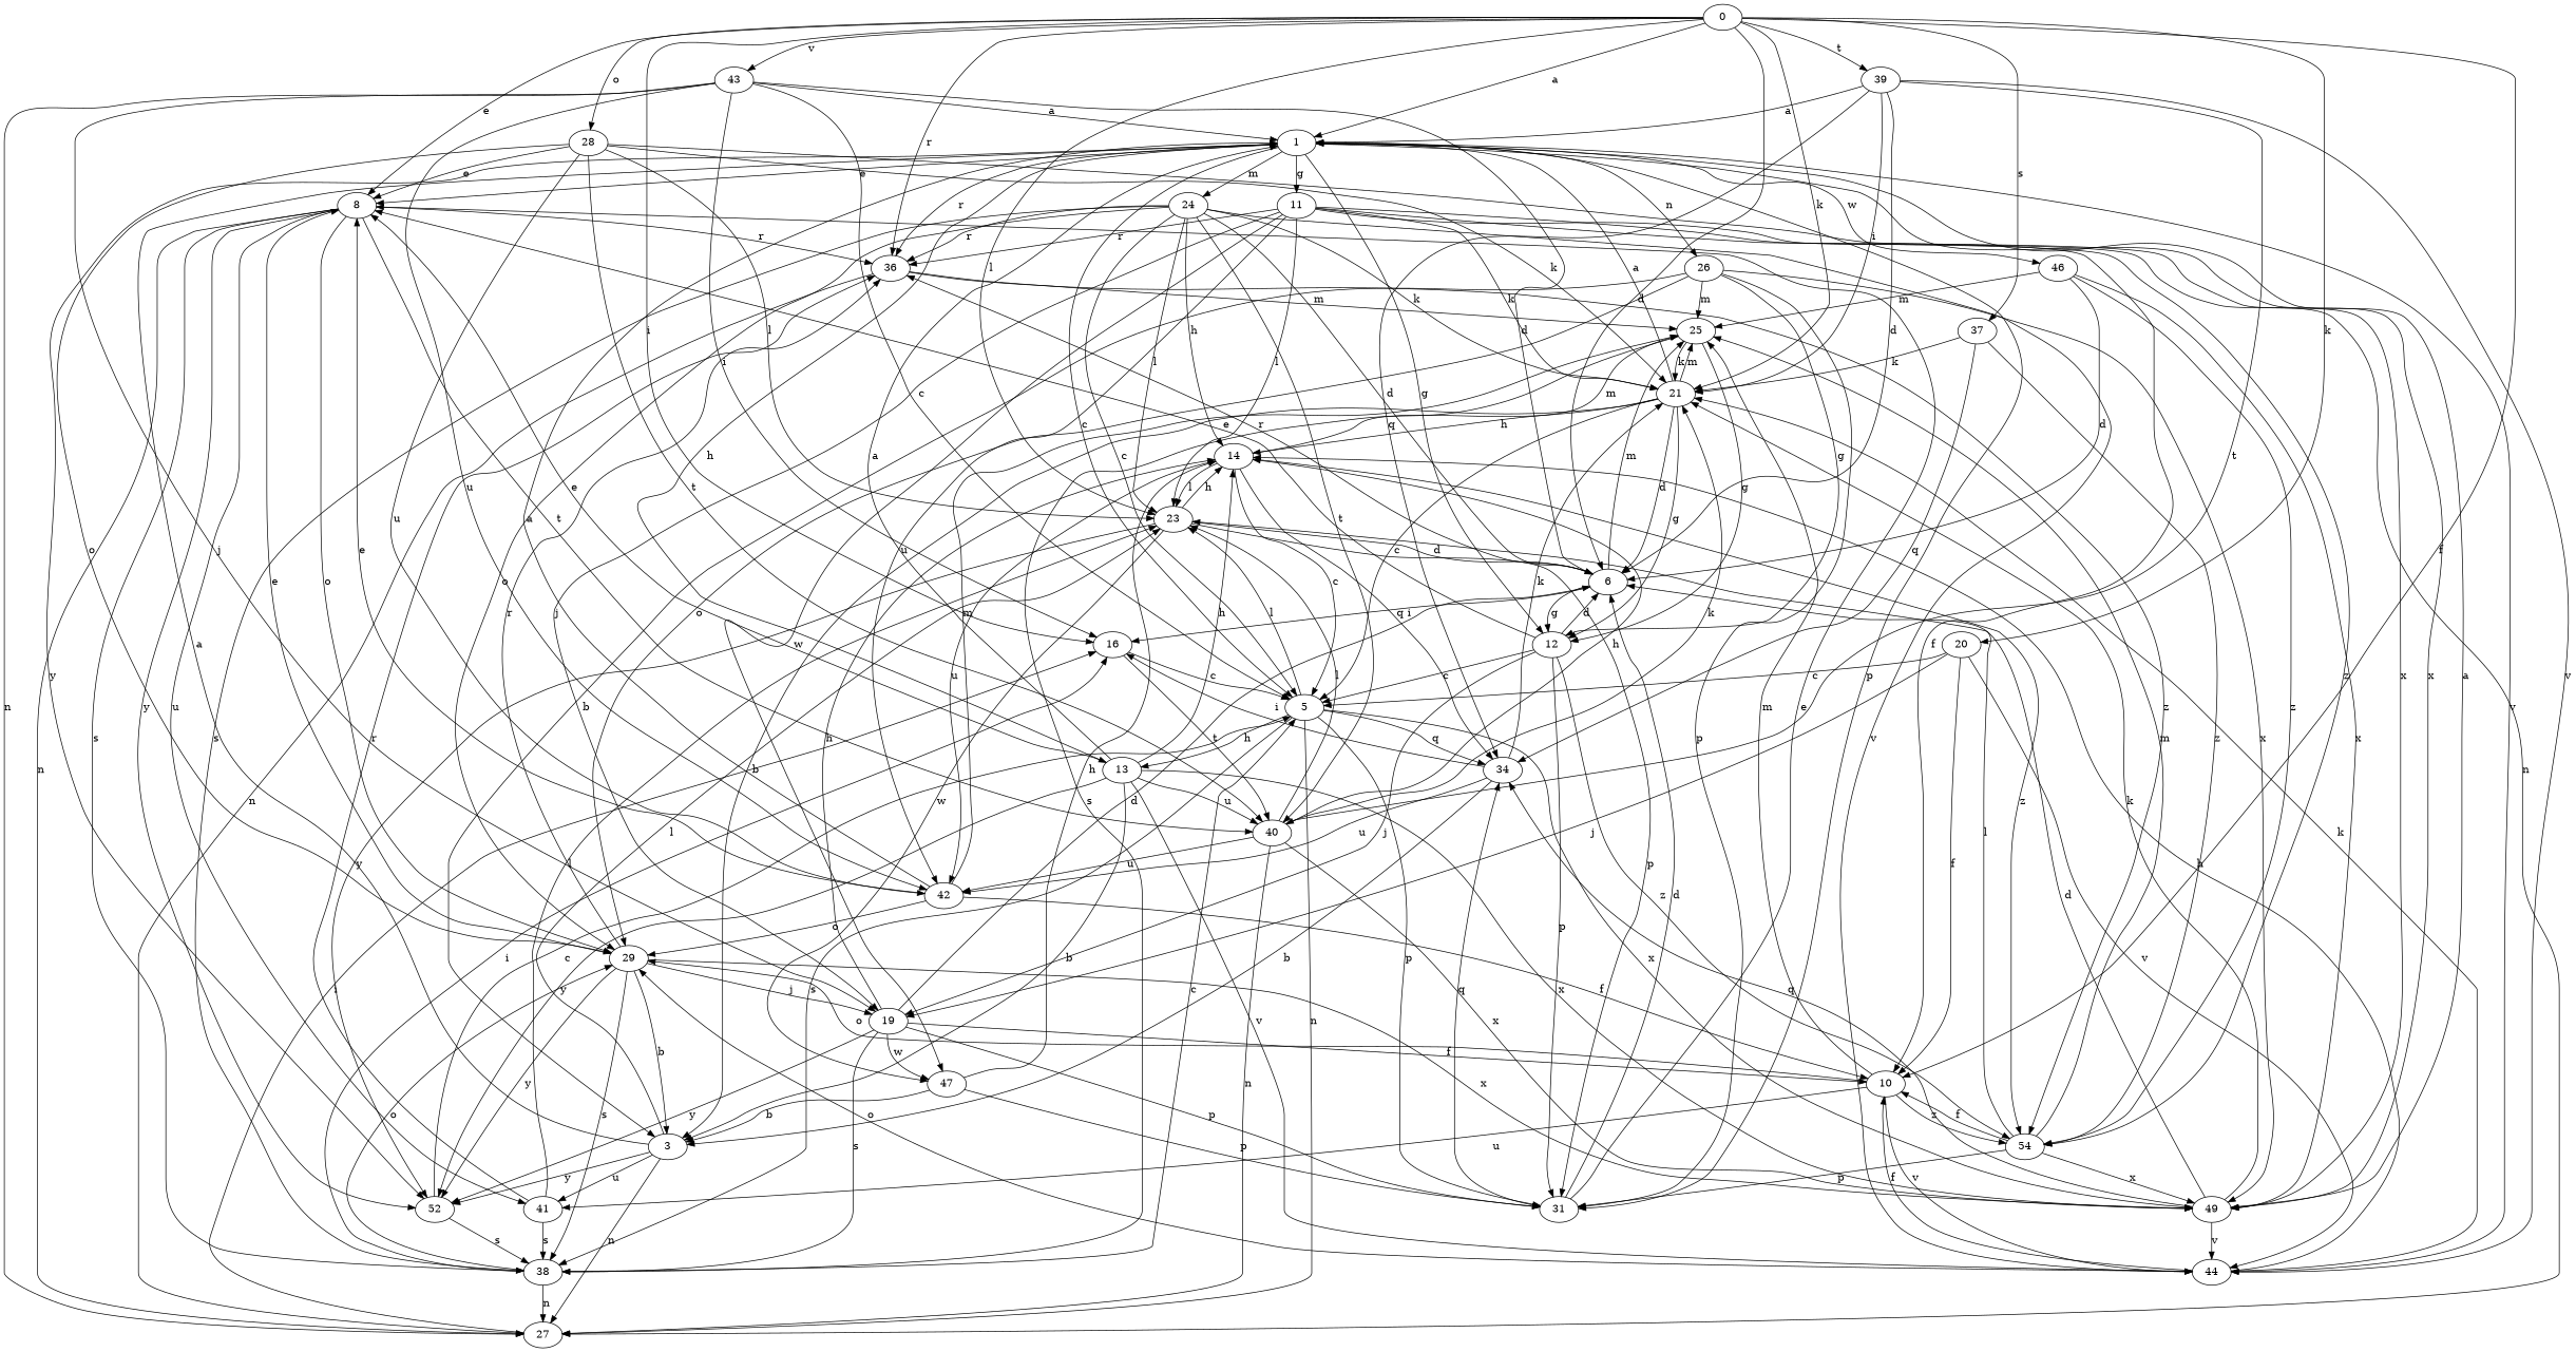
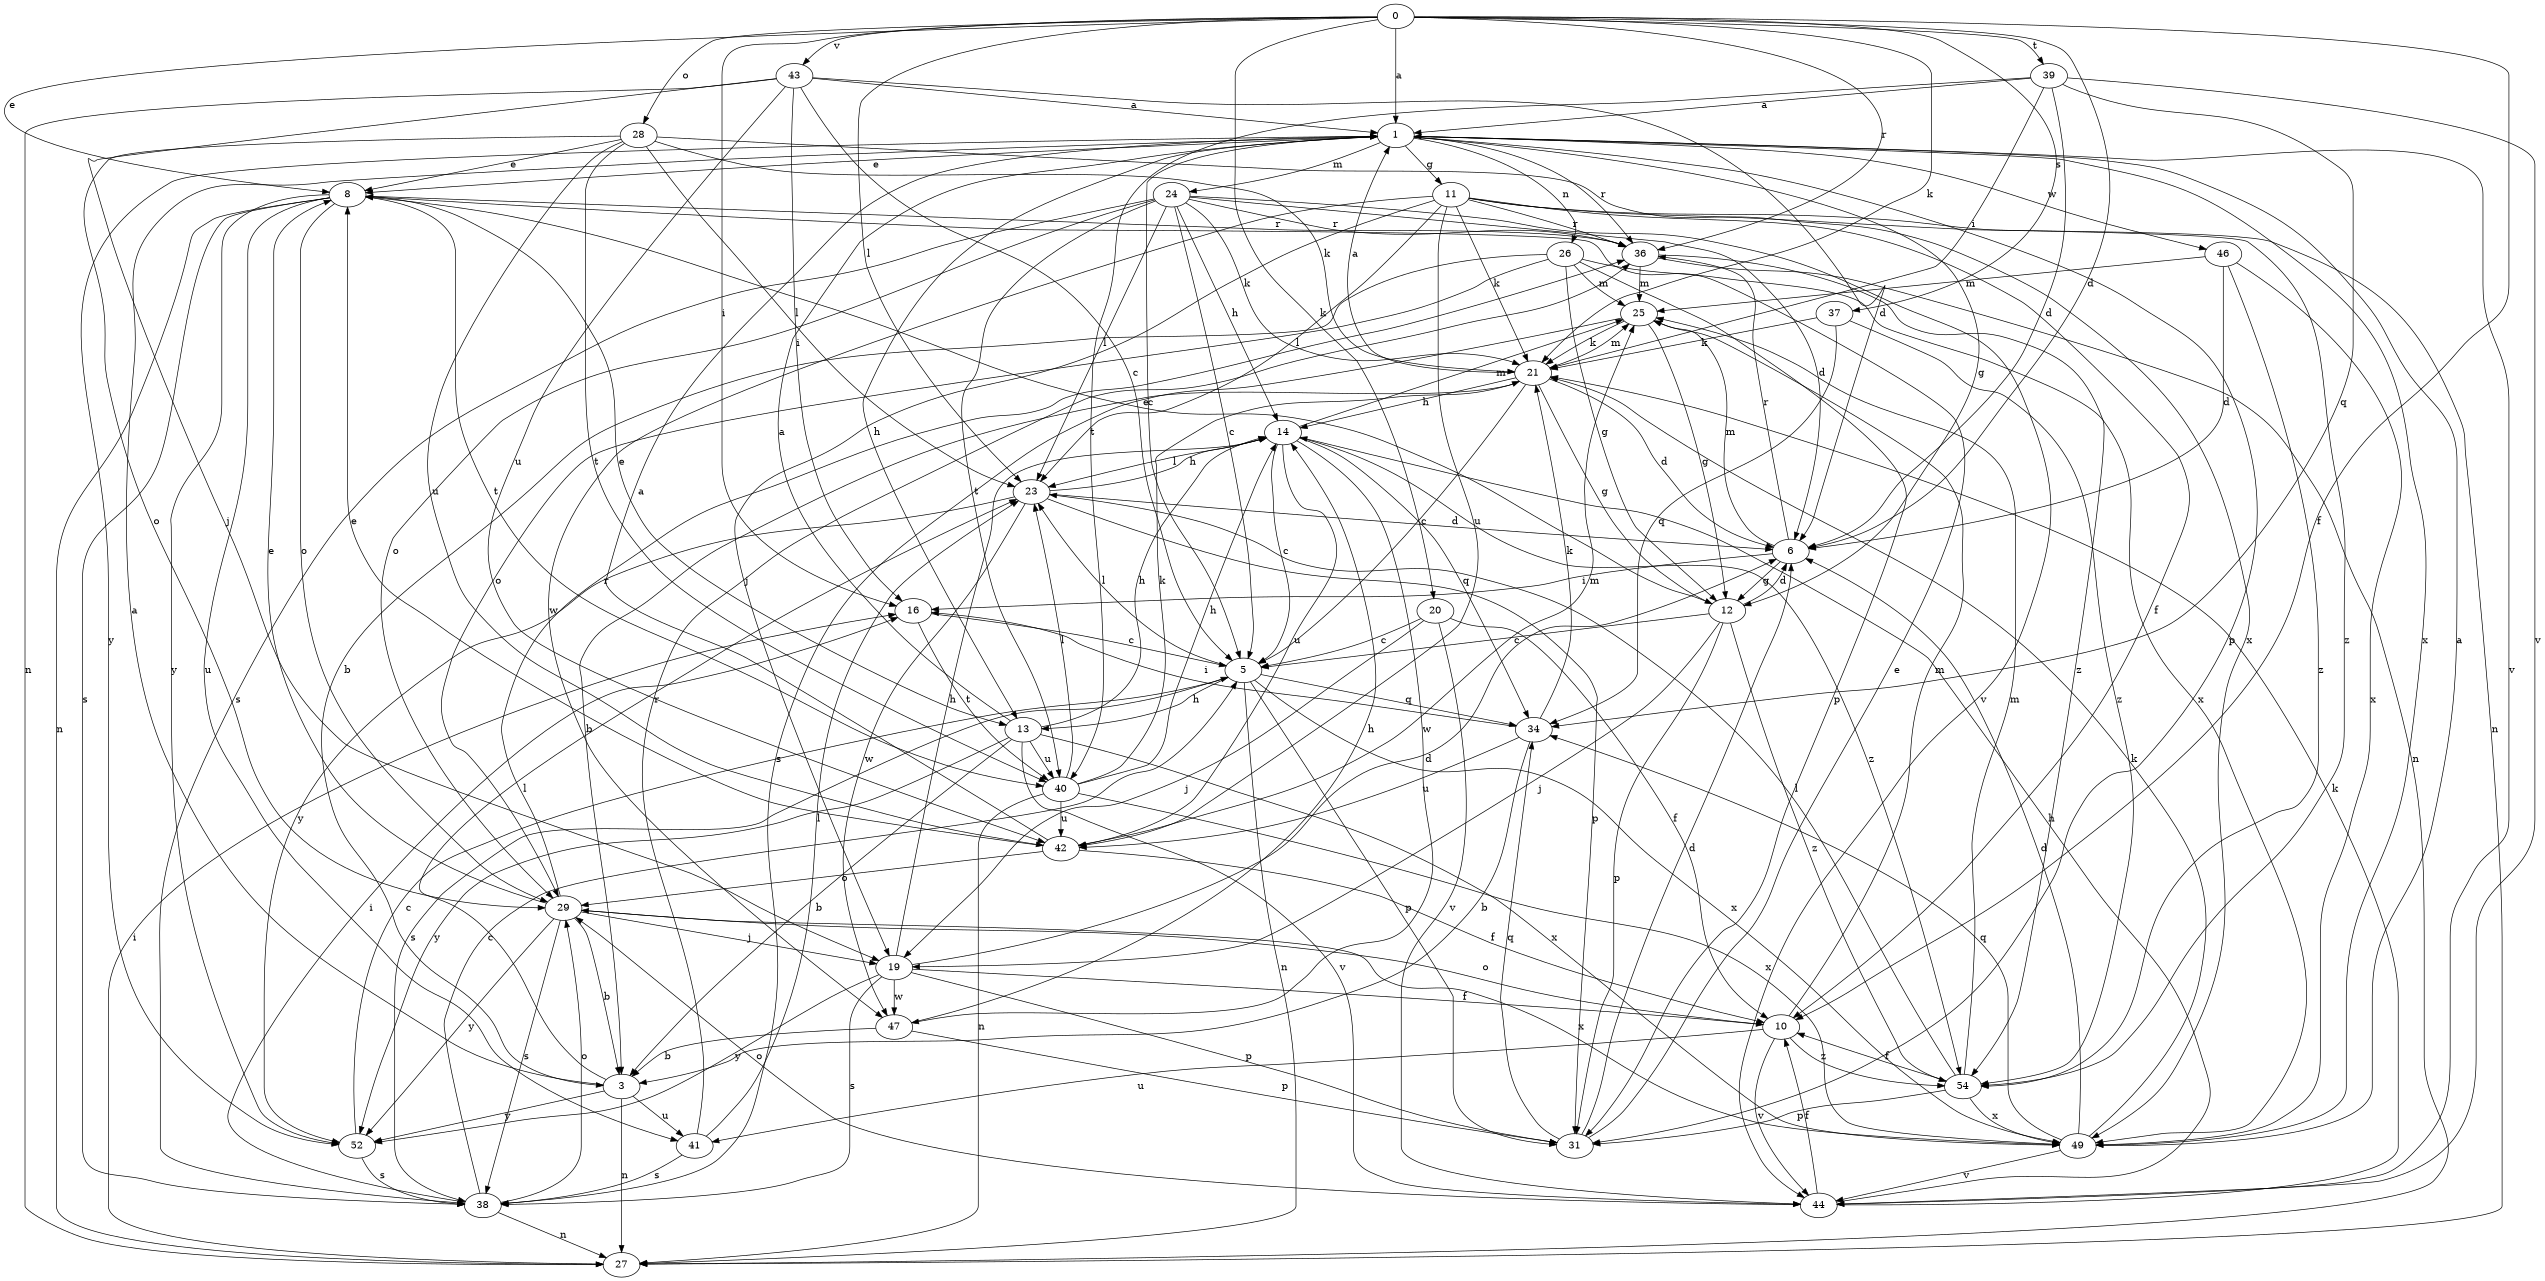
  strict digraph {
    0
    1
    6
    8
    10
    16
    20
    21
    23
    28
    36
    37
    39
    43
    5
    11
    12
    13
    24
    26
    31
    44
    46
    49
    52
    25
    27
    41
    38
    29
    40
    54
    19
    3
    14
    47
    42
    34
    0 -> 1 [label=a]
    0 -> 6 [label=d]
    0 -> 8 [label=e]
    0 -> 10 [label=f]
    0 -> 16 [label=i]
    0 -> 20 [label=k]
    0 -> 21 [label=k]
    0 -> 23 [label=l]
    0 -> 28 [label=o]
    0 -> 36 [label=r]
    0 -> 37 [label=s]
    0 -> 39 [label=t]
    0 -> 43 [label=v]
    1 -> 8 [label=e]
    1 -> 36 [label=r]
    1 -> 5 [label=c]
    1 -> 11 [label=g]
    1 -> 12 [label=g]
    1 -> 13 [label=h]
    1 -> 24 [label=m]
    1 -> 26 [label=n]
    1 -> 31 [label=p]
    1 -> 44 [label=v]
    1 -> 46 [label=w]
    1 -> 49 [label=x]
    1 -> 52 [label=y]
    6 -> 16 [label=i]
    6 -> 36 [label=r]
    6 -> 12 [label=g]
    6 -> 25 [label=m]
    8 -> 36 [label=r]
    8 -> 52 [label=y]
    8 -> 27 [label=n]
    8 -> 41 [label=u]
    8 -> 38 [label=s]
    8 -> 29 [label=o]
    8 -> 40 [label=t]
    10 -> 44 [label=v]
    10 -> 25 [label=m]
    10 -> 41 [label=u]
    10 -> 29 [label=o]
    10 -> 54 [label=z]
    16 -> 5 [label=c]
    16 -> 40 [label=t]
    20 -> 10 [label=f]
    20 -> 5 [label=c]
    20 -> 44 [label=v]
    20 -> 19 [label=j]
    21 -> 1 [label=a]
    21 -> 6 [label=d]
    21 -> 5 [label=c]
    21 -> 12 [label=g]
    21 -> 25 [label=m]
    21 -> 3 [label=b]
    21 -> 14 [label=h]
    23 -> 6 [label=d]
    23 -> 31 [label=p]
    23 -> 52 [label=y]
    23 -> 14 [label=h]
    23 -> 47 [label=w]
    28 -> 8 [label=e]
    28 -> 21 [label=k]
    28 -> 23 [label=l]
    28 -> 49 [label=x]
    28 -> 29 [label=o]
    28 -> 40 [label=t]
    28 -> 42 [label=u]
    36 -> 25 [label=m]
    36 -> 27 [label=n]
    36 -> 54 [label=z]
    37 -> 21 [label=k]
    37 -> 54 [label=z]
    37 -> 34 [label=q]
    39 -> 1 [label=a]
    39 -> 6 [label=d]
    39 -> 21 [label=i]
    39 -> 44 [label=v]
    39 -> 40 [label=t]
    39 -> 34 [label=q]
    43 -> 1 [label=a]
    43 -> 6 [label=d]
    43 -> 16 [label=i]
    43 -> 5 [label=c]
    43 -> 27 [label=n]
    43 -> 19 [label=j]
    43 -> 42 [label=u]
    5 -> 23 [label=l]
    5 -> 13 [label=h]
    5 -> 31 [label=p]
    5 -> 49 [label=x]
    5 -> 27 [label=n]
    5 -> 38 [label=s]
    5 -> 34 [label=q]
    11 -> 10 [label=f]
    11 -> 21 [label=k]
    11 -> 23 [label=l]
    11 -> 36 [label=r]
    11 -> 27 [label=n]
    11 -> 54 [label=z]
    11 -> 19 [label=j]
    11 -> 47 [label=w]
    11 -> 42 [label=u]
    12 -> 6 [label=d]
    12 -> 8 [label=e]
    12 -> 5 [label=c]
    12 -> 31 [label=p]
    12 -> 54 [label=z]
    12 -> 19 [label=j]
    13 -> 1 [label=a]
-   13 -> 8 [label=e]
+   8 -> 13 [label=e]
    13 -> 44 [label=v]
    13 -> 49 [label=x]
    13 -> 52 [label=y]
    13 -> 40 [label=u]
    13 -> 3 [label=b]
    13 -> 14 [label=h]
    24 -> 6 [label=d]
    24 -> 21 [label=k]
    24 -> 23 [label=l]
    24 -> 36 [label=r]
    24 -> 5 [label=c]
    24 -> 44 [label=v]
    24 -> 38 [label=s]
    24 -> 29 [label=o]
    24 -> 40 [label=t]
    24 -> 14 [label=h]
    26 -> 12 [label=g]
    26 -> 31 [label=p]
    26 -> 49 [label=x]
    26 -> 25 [label=m]
    26 -> 29 [label=o]
    26 -> 3 [label=b]
    31 -> 6 [label=d]
    31 -> 8 [label=e]
    31 -> 34 [label=q]
    44 -> 10 [label=f]
    44 -> 21 [label=k]
    44 -> 29 [label=o]
    44 -> 14 [label=h]
    46 -> 6 [label=d]
    46 -> 49 [label=x]
    46 -> 25 [label=m]
    46 -> 54 [label=z]
    49 -> 1 [label=a]
    49 -> 6 [label=d]
    49 -> 21 [label=k]
    49 -> 44 [label=v]
    49 -> 34 [label=q]
    52 -> 5 [label=c]
    52 -> 38 [label=s]
    25 -> 21 [label=k]
    25 -> 12 [label=g]
    25 -> 38 [label=s]
    27 -> 16 [label=i]
    41 -> 23 [label=l]
    41 -> 36 [label=r]
    41 -> 38 [label=s]
    38 -> 16 [label=i]
    38 -> 5 [label=c]
    38 -> 27 [label=n]
    38 -> 29 [label=o]
    29 -> 8 [label=e]
    29 -> 36 [label=r]
    29 -> 49 [label=x]
    29 -> 52 [label=y]
    29 -> 38 [label=s]
    29 -> 19 [label=j]
    29 -> 3 [label=b]
    40 -> 21 [label=k]
    40 -> 23 [label=l]
    40 -> 49 [label=x]
    40 -> 27 [label=n]
    40 -> 14 [label=h]
    40 -> 42 [label=u]
    54 -> 10 [label=f]
    54 -> 23 [label=l]
    54 -> 31 [label=p]
    54 -> 49 [label=x]
    54 -> 25 [label=m]
    19 -> 6 [label=d]
    19 -> 10 [label=f]
    19 -> 31 [label=p]
    19 -> 52 [label=y]
    19 -> 38 [label=s]
    19 -> 14 [label=h]
    19 -> 47 [label=w]
    3 -> 1 [label=a]
    3 -> 23 [label=l]
    3 -> 52 [label=y]
    3 -> 27 [label=n]
    3 -> 41 [label=u]
    14 -> 23 [label=l]
    14 -> 5 [label=c]
    14 -> 25 [label=m]
    14 -> 54 [label=z]
+   14 -> 47 [label=w]
    14 -> 42 [label=u]
    14 -> 34 [label=q]
    47 -> 31 [label=p]
    47 -> 3 [label=b]
    47 -> 14 [label=h]
    42 -> 1 [label=a]
    42 -> 8 [label=e]
    42 -> 10 [label=f]
    42 -> 25 [label=m]
    42 -> 29 [label=o]
    34 -> 16 [label=i]
    34 -> 21 [label=k]
    34 -> 3 [label=b]
    34 -> 42 [label=u]
  }
